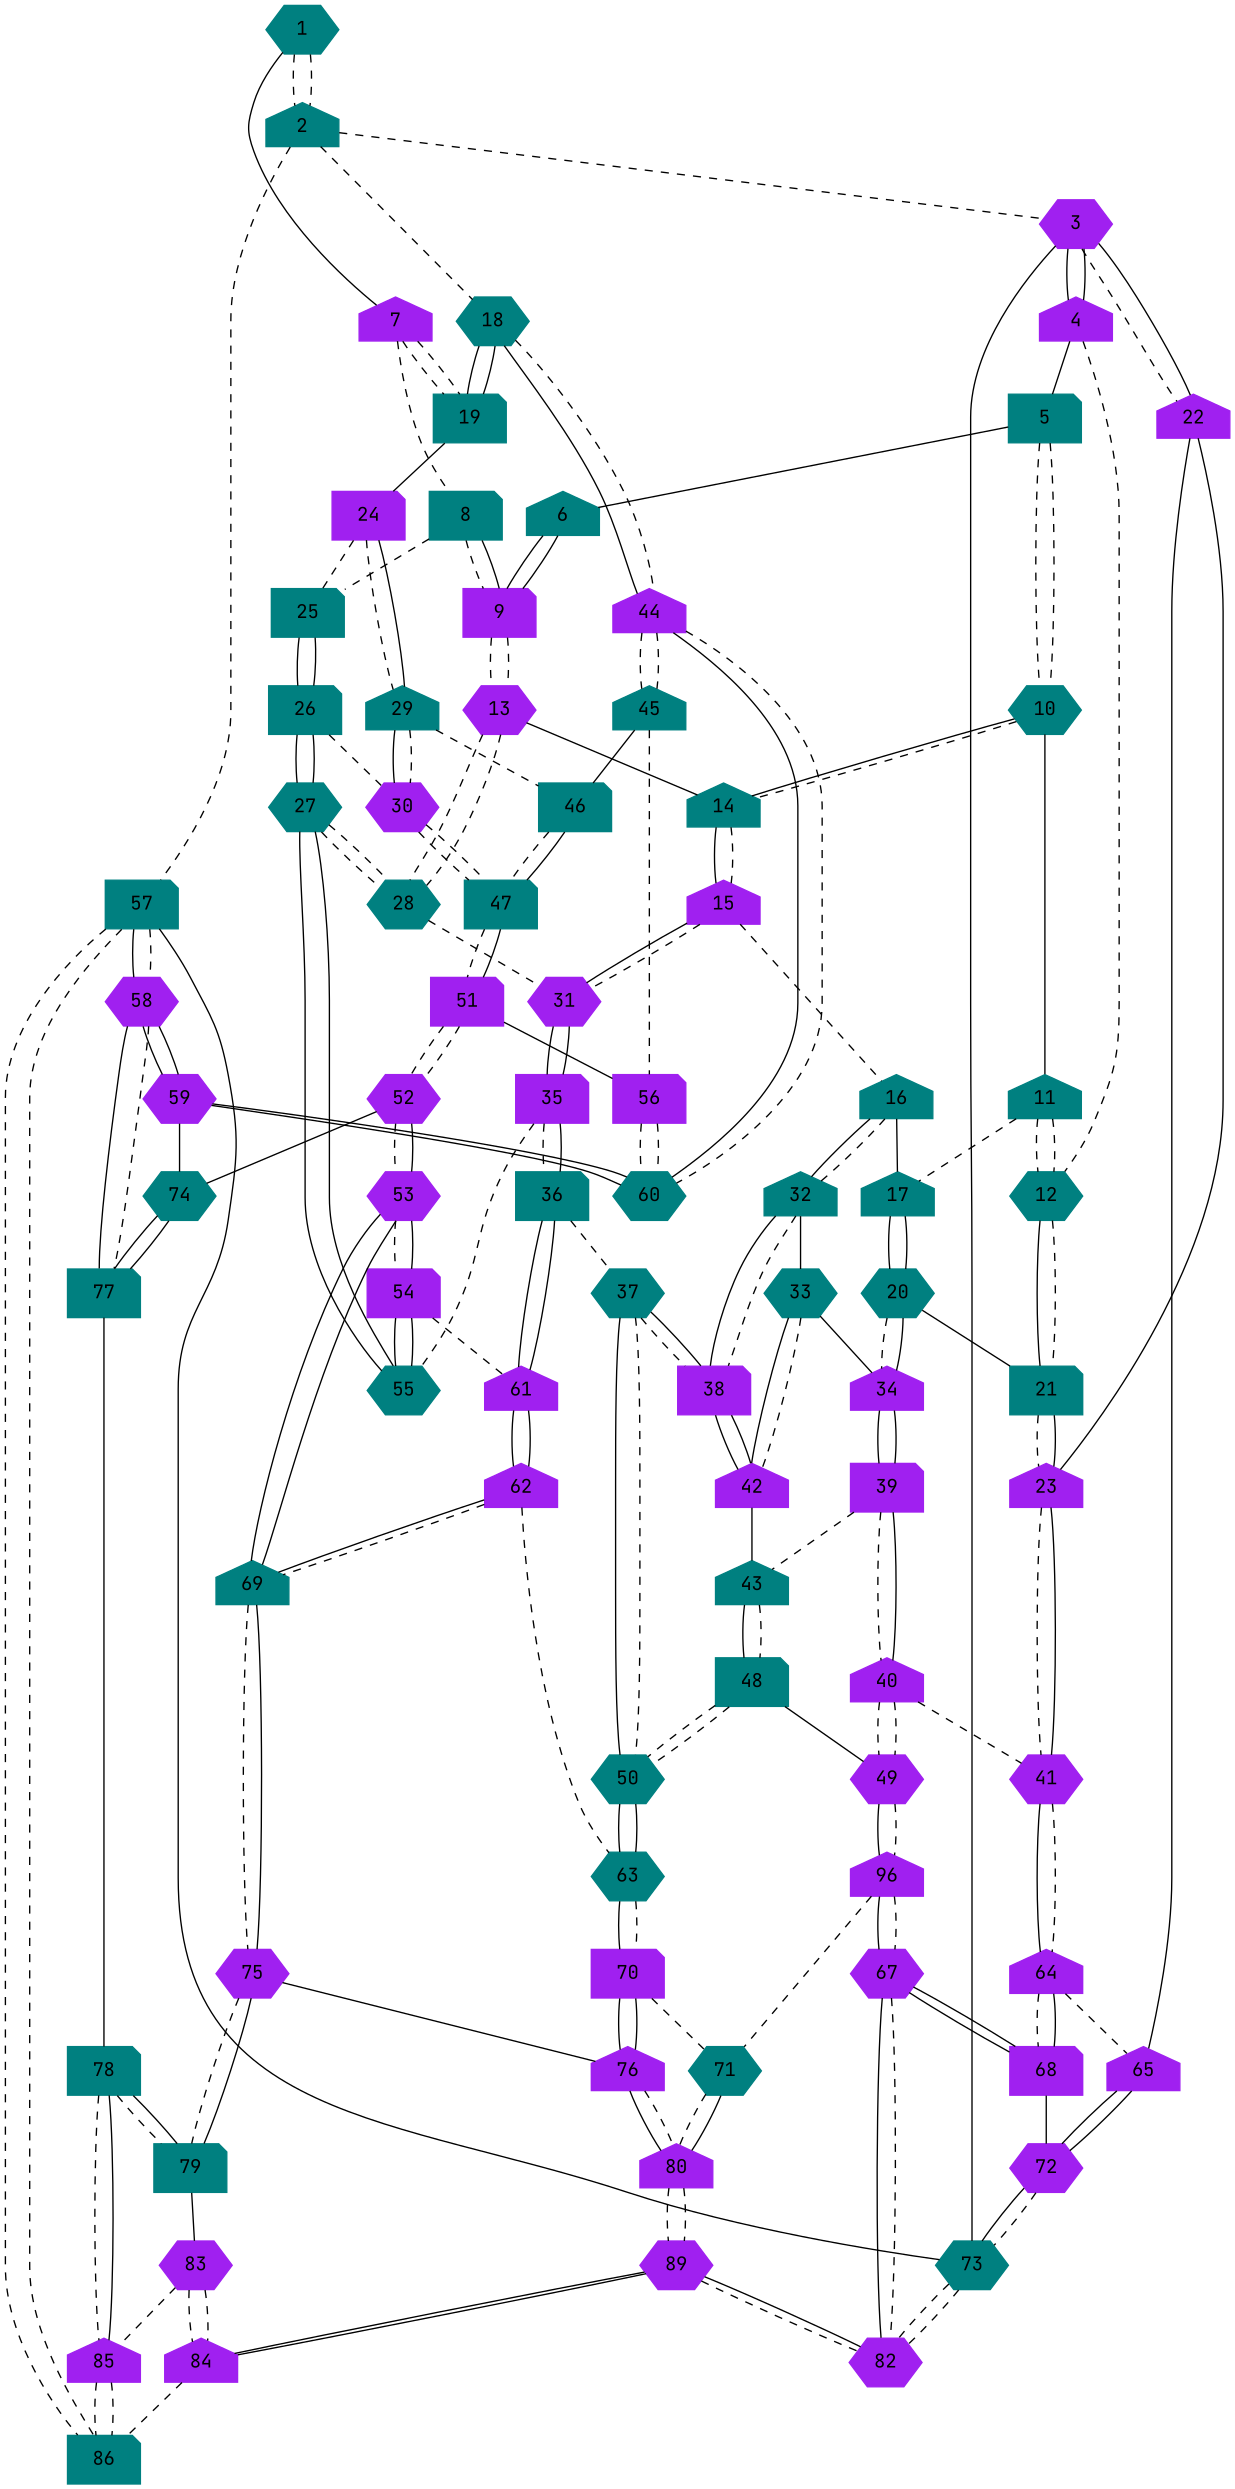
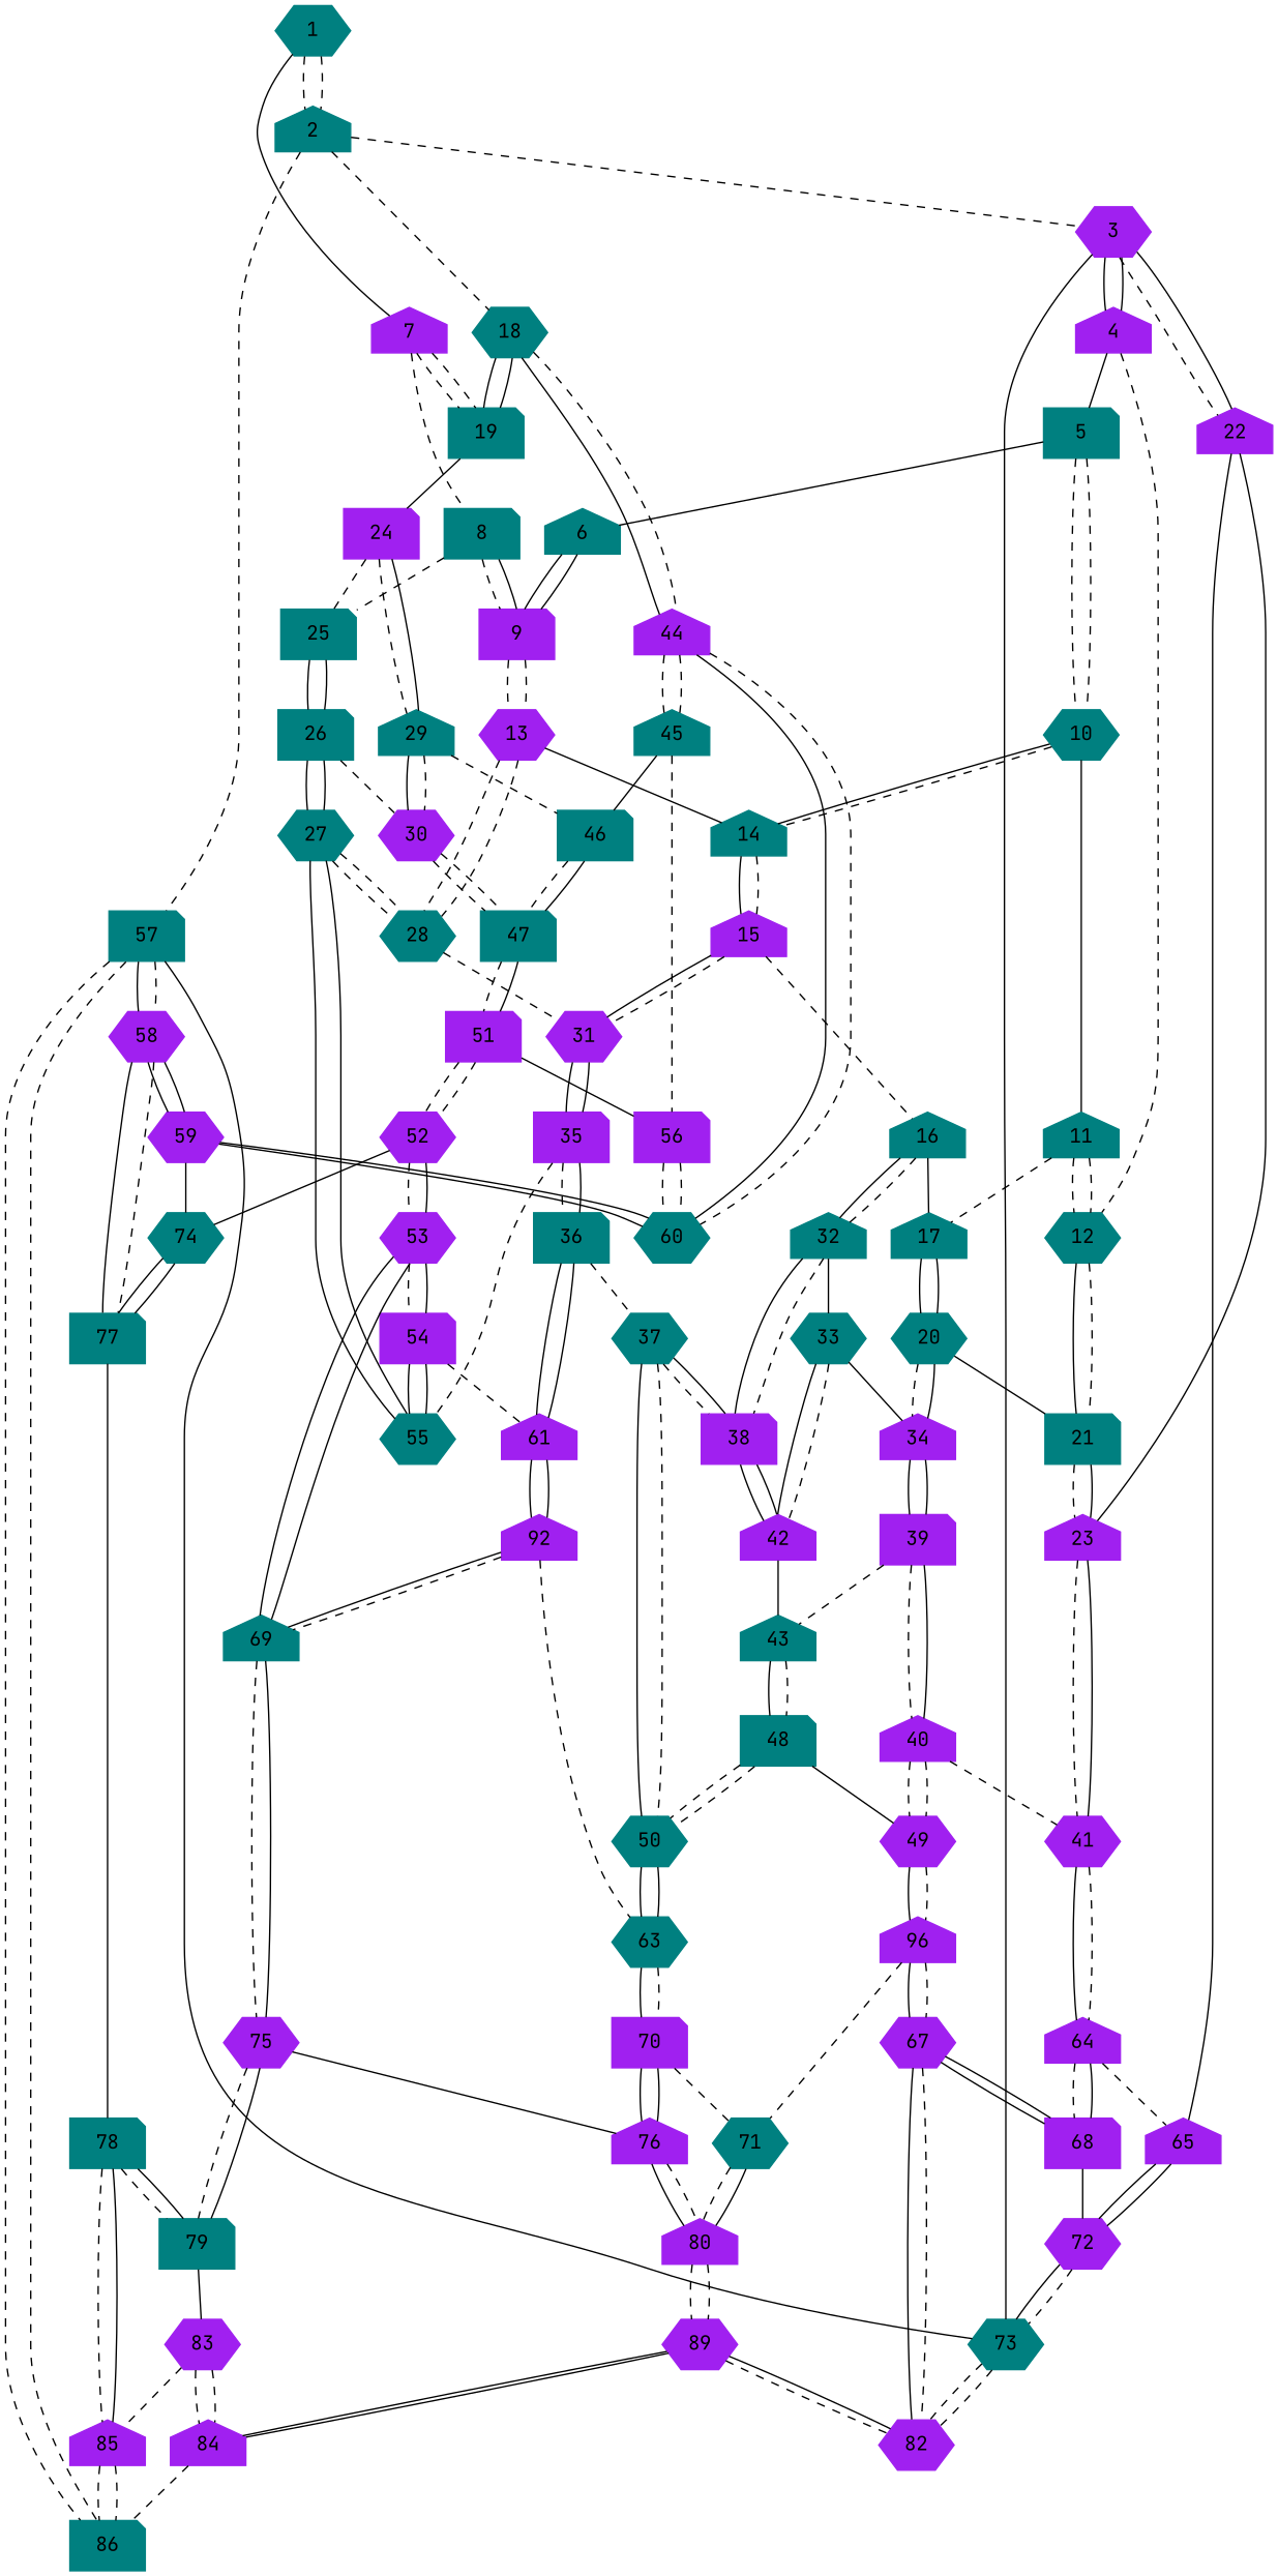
  graph {
    fontname="JetBrains Mono"
    node [color=purple fontname="JetBrains Mono" shape=hexagon style=filled]
    edge [fontname="JetBrains Mono" style=solid]
    1 [color=teal]
    2 [color=teal shape=house]
    7 [shape=house]
    3
    18 [color=teal]
    57 [color=teal shape=note]
    8 [color=teal shape=note]
    19 [color=teal shape=note]
    4 [shape=house]
    22 [shape=house]
    73 [color=teal]
    44 [shape=house]
    58
    86 [color=teal shape=note]
    5 [color=teal shape=note]
    12 [color=teal]
    23 [shape=house]
    65 [shape=house]
    82
    6 [color=teal shape=house]
    10 [color=teal]
    21 [color=teal shape=note]
    9 [shape=note]
    11 [color=teal shape=house]
    14 [color=teal shape=house]
    13
    25 [color=teal shape=note]
    24 [shape=note]
    26 [color=teal shape=note]
    28 [color=teal]
    17 [color=teal shape=house]
    15 [shape=house]
    20 [color=teal]
    31
    16 [color=teal shape=house]
    32 [color=teal shape=house]
    35 [shape=note]
    33 [color=teal]
    38 [shape=note]
    34 [shape=house]
    45 [color=teal shape=house]
    60 [color=teal]
    29 [color=teal shape=house]
    39 [shape=note]
    41
    72
    64 [shape=house]
    30
    46 [color=teal shape=note]
    27 [color=teal]
    55 [color=teal]
    47 [color=teal shape=note]
    51 [shape=note]
    36 [color=teal shape=note]
    42 [shape=house]
    43 [color=teal shape=house]
    40 [shape=house]
    37 [color=teal]
    61 [shape=house]
    50 [color=teal]
-   62 [shape=house]
+   62 [shape=house label=92]
    63 [color=teal]
    49
    48 [color=teal shape=note]
    n65 [label=96 shape=house]
    68 [shape=note]
    56 [shape=note]
    52
    67
    71 [color=teal]
    70 [shape=note]
    53
    74 [color=teal]
    54 [shape=note]
    69 [color=teal shape=house]
    77 [color=teal shape=note]
    75
    59
    78 [color=teal shape=note]
    76 [shape=house]
    80 [shape=house]
    79 [color=teal shape=note]
    n83 [label=89]
    83
    85 [shape=house]
    84 [shape=house]
    1 -- 2 [style=dashed]
    1 -- 2 [style=dashed]
    1 -- 7
    2 -- 3 [style=dashed]
    2 -- 18 [style=dashed]
    2 -- 57 [style=dashed]
    7 -- 8 [style=dashed]
    7 -- 19 [style=dashed]
    7 -- 19 [style=dashed]
    3 -- 4
    3 -- 4
    3 -- 22 [style=dashed]
    3 -- 22
    3 -- 73
    18 -- 19
    18 -- 19
    18 -- 44
    18 -- 44 [style=dashed]
    57 -- 73
    57 -- 58
    57 -- 58 [style=dashed]
    57 -- 86 [style=dashed]
    57 -- 86 [style=dashed]
    8 -- 9 [style=dashed]
    8 -- 9
    8 -- 25 [style=dashed]
    19 -- 24
    4 -- 5
    4 -- 12 [style=dashed]
    22 -- 23
    22 -- 65
    73 -- 82 [style=dashed]
    73 -- 82 [style=dashed]
    44 -- 45 [style=dashed]
    44 -- 45 [style=dashed]
    44 -- 60
    44 -- 60 [style=dashed]
    58 -- 77
    58 -- 77 [style=dashed]
    58 -- 59
    58 -- 59
    5 -- 6
    5 -- 10 [style=dashed]
    5 -- 10 [style=dashed]
    12 -- 21
    12 -- 21 [style=dashed]
    23 -- 41 [style=dashed]
    23 -- 41
    65 -- 72
    65 -- 72
    6 -- 9
    6 -- 9
    10 -- 11
    10 -- 14
    10 -- 14 [style=dashed]
    21 -- 23 [style=dashed]
    21 -- 23
    9 -- 13 [style=dashed]
    9 -- 13 [style=dashed]
    11 -- 12 [style=dashed]
    11 -- 12 [style=dashed]
    11 -- 17 [style=dashed]
    14 -- 15
    14 -- 15 [style=dashed]
    13 -- 14
    13 -- 28 [style=dashed]
    13 -- 28 [style=dashed]
    25 -- 26
    25 -- 26
    24 -- 25 [style=dashed]
    24 -- 29 [style=dashed]
    24 -- 29
    26 -- 30 [style=dashed]
    26 -- 27
    26 -- 27
    28 -- 31 [style=dashed]
    17 -- 20
    17 -- 20
    15 -- 31
    15 -- 31 [style=dashed]
    15 -- 16 [style=dashed]
    20 -- 21
    20 -- 34 [style=dashed]
    20 -- 34
    31 -- 35
    31 -- 35
    16 -- 17
    16 -- 32
    16 -- 32 [style=dashed]
    32 -- 33
    32 -- 38
    32 -- 38 [style=dashed]
    35 -- 55 [style=dashed]
    35 -- 36 [style=dashed]
    35 -- 36
    33 -- 34
    33 -- 42
    33 -- 42 [style=dashed]
    38 -- 42
    38 -- 42
    34 -- 39
    34 -- 39
    45 -- 46
    45 -- 56 [style=dashed]
    29 -- 30
    29 -- 30 [style=dashed]
    29 -- 46 [style=dashed]
    39 -- 43 [style=dashed]
    39 -- 40 [style=dashed]
    39 -- 40
    41 -- 64
    41 -- 64 [style=dashed]
    72 -- 73
    72 -- 73 [style=dashed]
    64 -- 65 [style=dashed]
    64 -- 68 [style=dashed]
    64 -- 68
    30 -- 47 [style=dashed]
    30 -- 47 [style=dashed]
    46 -- 47 [style=dashed]
    46 -- 47
    27 -- 28 [style=dashed]
    27 -- 28 [style=dashed]
    27 -- 55
    27 -- 55
    47 -- 51 [style=dashed]
    47 -- 51
    51 -- 56
    51 -- 52 [style=dashed]
    51 -- 52 [style=dashed]
    36 -- 37 [style=dashed]
    36 -- 61
    36 -- 61
    42 -- 43
    43 -- 48
    43 -- 48 [style=dashed]
    40 -- 41 [style=dashed]
    40 -- 49 [style=dashed]
    40 -- 49 [style=dashed]
    37 -- 38 [style=dashed]
    37 -- 38
    37 -- 50
    37 -- 50 [style=dashed]
    61 -- 62
    61 -- 62
    50 -- 63
    50 -- 63
    62 -- 63 [style=dashed]
    62 -- 69
    62 -- 69 [style=dashed]
    63 -- 70
    63 -- 70 [style=dashed]
    49 -- n65
    49 -- n65 [style=dashed]
    48 -- 50 [style=dashed]
    48 -- 50 [style=dashed]
    48 -- 49
    n65 -- 67
    n65 -- 67 [style=dashed]
    n65 -- 71 [style=dashed]
    68 -- 72
    56 -- 60 [style=dashed]
    56 -- 60 [style=dashed]
    52 -- 53 [style=dashed]
    52 -- 53
    52 -- 74
    67 -- 82
    67 -- 82 [style=dashed]
    67 -- 68
    67 -- 68
    71 -- 80 [style=dashed]
    71 -- 80
    70 -- 71 [style=dashed]
    70 -- 76
    70 -- 76
    53 -- 54 [style=dashed]
    53 -- 54
    53 -- 69
    53 -- 69
    74 -- 77
    74 -- 77
    54 -- 55
    54 -- 55
    54 -- 61 [style=dashed]
    69 -- 75 [style=dashed]
    69 -- 75
    77 -- 78
    75 -- 76
    75 -- 79 [style=dashed]
    75 -- 79
    59 -- 60
    59 -- 60
    59 -- 74
    78 -- 79 [style=dashed]
    78 -- 79
    78 -- 85 [style=dashed]
    78 -- 85
    76 -- 80
    76 -- 80 [style=dashed]
    80 -- n83 [style=dashed]
    80 -- n83 [style=dashed]
    79 -- 83
    n83 -- 82 [style=dashed]
    n83 -- 82
    n83 -- 84
    n83 -- 84
    83 -- 85 [style=dashed]
    83 -- 84 [style=dashed]
    83 -- 84 [style=dashed]
    85 -- 86 [style=dashed]
    85 -- 86 [style=dashed]
    84 -- 86 [style=dashed]
  }
